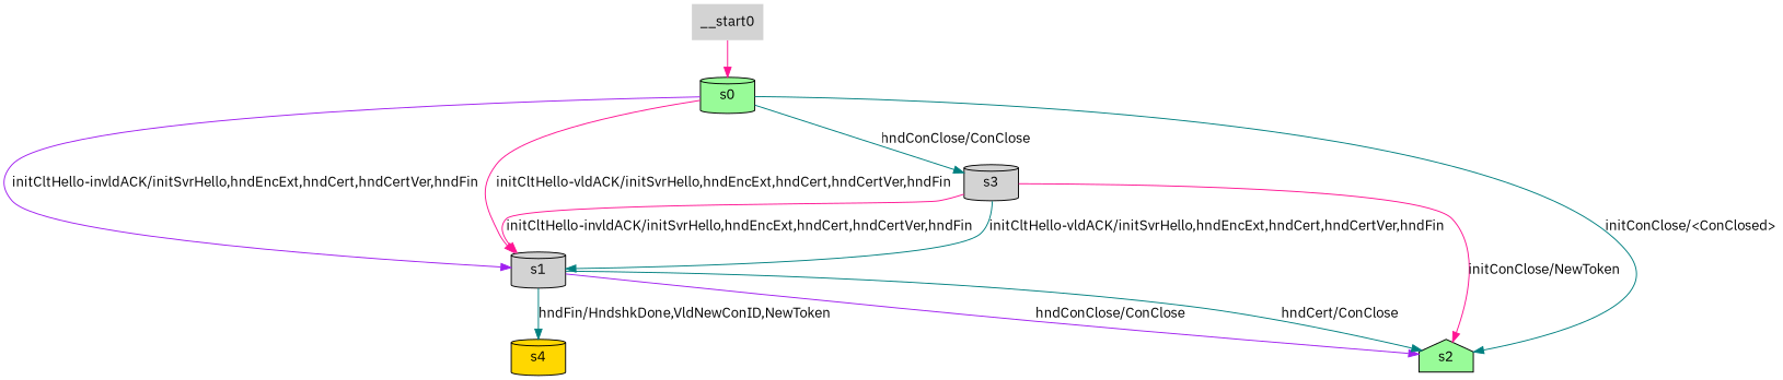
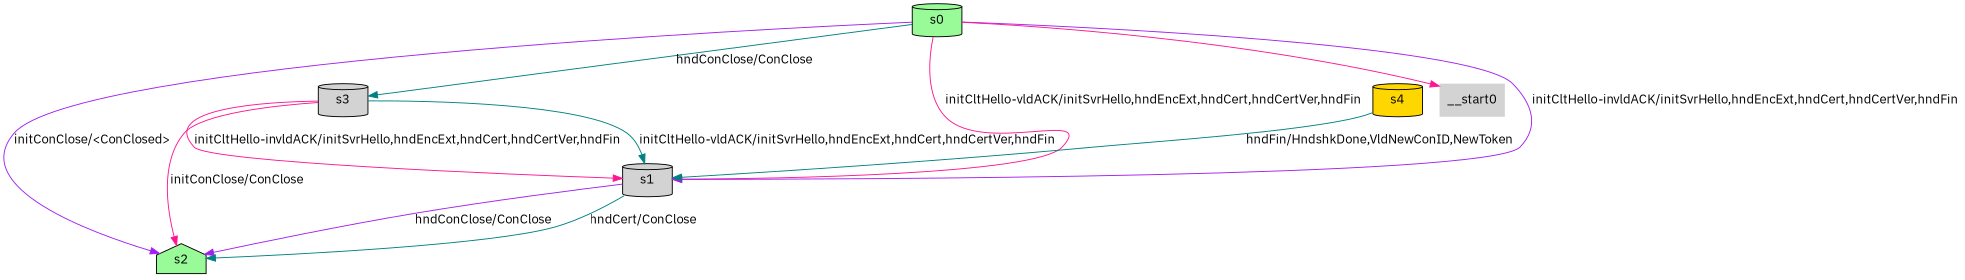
  digraph {
    fontname="IBM Plex Sans"
    node [fillcolor=lightgrey fontname="IBM Plex Sans" shape=cylinder style=filled]
    edge [color=teal fontname="IBM Plex Sans"]
    n1 [fillcolor=palegreen label=s0]
    n2 [label=s1]
    n3 [fillcolor=palegreen label=s2 shape=house]
    n4 [label=s3]
    n5 [fillcolor=gold label=s4]
    __start0 [shape=none]
    n1 -> n2 [color=deeppink label="initCltHello-vldACK/initSvrHello,hndEncExt,hndCert,hndCertVer,hndFin "]
    n1 -> n2 [color=purple label="initCltHello-invldACK/initSvrHello,hndEncExt,hndCert,hndCertVer,hndFin "]
-   n1 -> n3 [label="initConClose/<ConClosed> "]
+   n1 -> n3 [color=purple label="initConClose/<ConClosed> "]
    n1 -> n4 [label="hndConClose/ConClose "]
    n2 -> n3 [color=purple label="hndConClose/ConClose "]
    n2 -> n3 [label="hndCert/ConClose "]
-   n2 -> n5 [label="hndFin/HndshkDone,VldNewConID,NewToken "]
+   n5 -> n2 [label="hndFin/HndshkDone,VldNewConID,NewToken "]
    n4 -> n2 [label="initCltHello-vldACK/initSvrHello,hndEncExt,hndCert,hndCertVer,hndFin "]
    n4 -> n2 [color=deeppink label="initCltHello-invldACK/initSvrHello,hndEncExt,hndCert,hndCertVer,hndFin "]
-   n4 -> n3 [color=deeppink label="initConClose/NewToken "]
-   __start0 -> n1 [color=deeppink]
+   n4 -> n3 [color=deeppink label="initConClose/ConClose "]
+   n1 -> __start0 [color=deeppink]
  }
